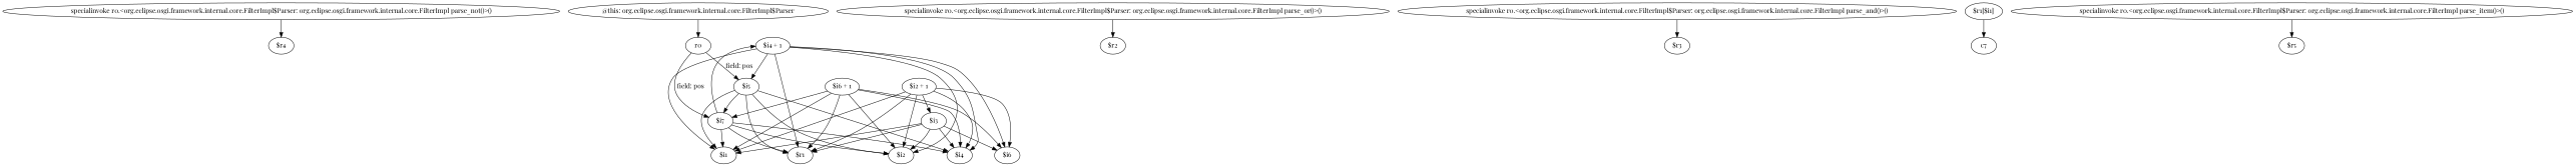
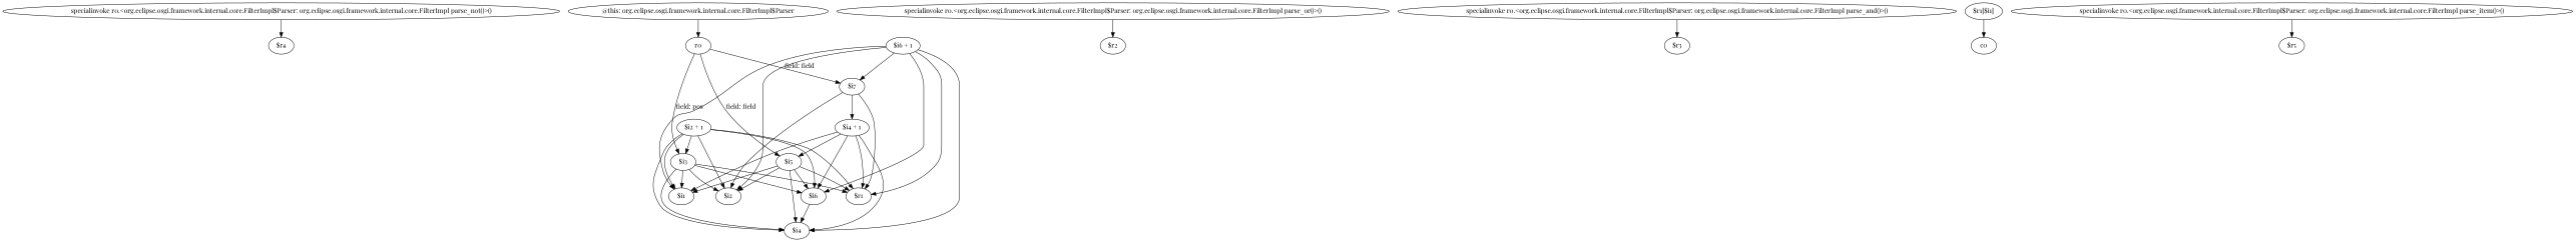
  digraph {
    fontname="Playfair Display"
    node [fontname="Playfair Display"]
    edge [fontname="Playfair Display"]
    n1 [label="specialinvoke r0.<org.eclipse.osgi.framework.internal.core.FilterImpl$Parser: org.eclipse.osgi.framework.internal.core.FilterImpl parse_not()>()"]
    n2 [label="$r4"]
    n3 [label="$i4 + 1"]
    n4 [label="$i4"]
    n5 [label="$i6"]
    n6 [label="$i5"]
    n7 [label="$r1"]
    n8 [label="$i1"]
    n9 [label="$i2"]
    n10 [label="$i7"]
    n11 [label="$i6 + 1"]
    n12 [label="specialinvoke r0.<org.eclipse.osgi.framework.internal.core.FilterImpl$Parser: org.eclipse.osgi.framework.internal.core.FilterImpl parse_or()>()"]
    n13 [label="$r2"]
    n14 [label="specialinvoke r0.<org.eclipse.osgi.framework.internal.core.FilterImpl$Parser: org.eclipse.osgi.framework.internal.core.FilterImpl parse_and()>()"]
    n15 [label="$r3"]
    n16 [label="@this: org.eclipse.osgi.framework.internal.core.FilterImpl$Parser"]
    n17 [label=r0]
    n18 [label="$i3"]
    n19 [label="$i2 + 1"]
    n20 [label="$r1[$i1]"]
-   n21 [label=c7]
+   n21 [label=c0]
    n22 [label="specialinvoke r0.<org.eclipse.osgi.framework.internal.core.FilterImpl$Parser: org.eclipse.osgi.framework.internal.core.FilterImpl parse_item()>()"]
    n23 [label="$r5"]
    n1 -> n2
    n3 -> n4
    n3 -> n5
    n3 -> n6
    n3 -> n7
    n3 -> n8
-   n3 -> n9
    n6 -> n4
-   n6 -> n10
+   n6 -> n5
    n6 -> n7
    n6 -> n8
    n6 -> n9
    n10 -> n3
-   n10 -> n4
+   n5 -> n4
    n10 -> n7
-   n10 -> n8
    n10 -> n9
    n11 -> n4
    n11 -> n5
    n11 -> n7
    n11 -> n8
    n11 -> n9
    n11 -> n10
    n12 -> n13
    n14 -> n15
    n16 -> n17
-   n17 -> n6 [label="field: pos"]
-   n17 -> n10 [label="field: pos"]
+   n17 -> n6 [label="field: field"]
+   n17 -> n10 [label="field: field"]
+   n17 -> n18 [label="field: pos"]
    n18 -> n4
    n18 -> n5
    n18 -> n7
    n18 -> n8
    n18 -> n9
    n19 -> n4
    n19 -> n5
    n19 -> n7
    n19 -> n8
    n19 -> n9
    n19 -> n18
    n20 -> n21
    n22 -> n23
  }
